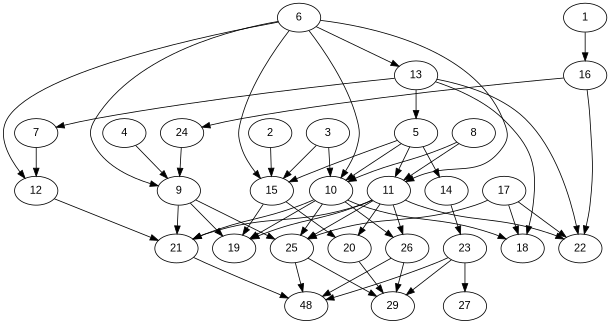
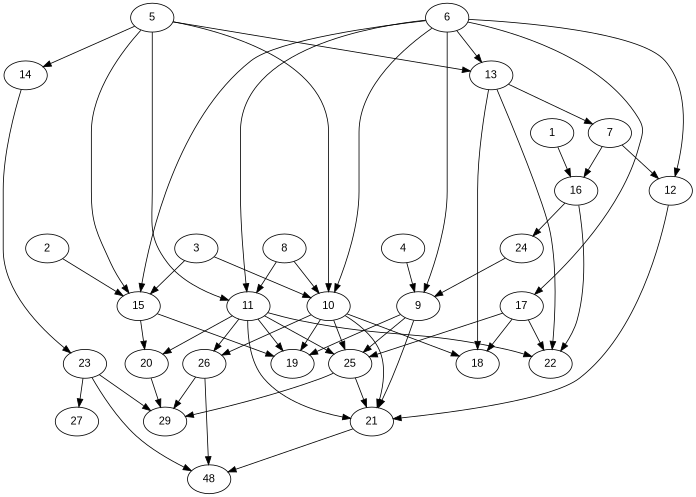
  digraph {
    fontname="Liberation Sans"
    node [alpha=0.06 fontname="Liberation Sans"]
    edge [fontname="Liberation Sans"]
    1 [expect_size=1501967117461377]
    16 [alpha=0.07 expect_size=196896073029219]
    24 [expect_size=39643761258114192]
    22 [alpha=0.15 expect_size=120008530405321472]
    9 [expect_size=8159205922434973696]
    2 [alpha=0.13 expect_size=2374601120116239]
    15 [alpha=0.02 expect_size=15187533081478168576]
    19 [alpha=0.04 expect_size=146116312924109]
    20 [alpha=0.04 expect_size=627466422473792]
    29 [alpha=0.02 expect_size=345592515303447360]
    3 [alpha=0.17 expect_size=1184957644192874496]
    10 [alpha=0.14 expect_size=234269795782334688]
    21 [alpha=0.03 expect_size=208153454351982144]
    25 [alpha=0.05 expect_size=542236135021774976]
    18 [alpha=0.12 expect_size=30068015906907226112]
    26 [alpha=0.13 expect_size=69101263169821605888]
    n17 [alpha=0.16 expect_size=201222095982559232 label=48]
    4 [alpha=0.16 expect_size=63239699121775312896]
    5 [alpha=0.09 expect_size=664890153436842]
    11 [alpha=0.15 expect_size=2921913753270222848]
    13 [alpha=0.13 expect_size=466138525826285568]
    14 [expect_size=22880506345825501184]
    7 [expect_size=4857848357856300]
    23 [alpha=0.20 expect_size=94012004078990160]
    27 [alpha=0.16 expect_size=89761105220728782848]
    6 [alpha=0.04 expect_size=3714459681583086]
    12 [alpha=0.07 expect_size=373578672411914]
    17 [alpha=0.09 expect_size=10333857290206462]
    8 [alpha=0.03 expect_size=444733228841861888]
    1 -> 16
    16 -> 24
    16 -> 22
    24 -> 9
    9 -> 19
    9 -> 21
    9 -> 25
    2 -> 15
    15 -> 19
    15 -> 20
    20 -> 29
    3 -> 15
    3 -> 10
    10 -> 19
    10 -> 21
    10 -> 25
    10 -> 18
    10 -> 26
    21 -> n17
    25 -> 29
-   25 -> n17
+   25 -> 21
    26 -> 29
    26 -> n17
    4 -> 9
    5 -> 15
    5 -> 10
    5 -> 11
-   13 -> 5
+   5 -> 13
    5 -> 14
    11 -> 22
    11 -> 19
    11 -> 20
    11 -> 21
    11 -> 25
    11 -> 26
    13 -> 22
    13 -> 18
    13 -> 7
    14 -> 23
+   7 -> 16
    7 -> 12
    23 -> 29
    23 -> n17
    23 -> 27
    6 -> 9
    6 -> 15
    6 -> 10
    6 -> 11
    6 -> 13
    6 -> 12
+   6 -> 17
    12 -> 21
    17 -> 22
    17 -> 25
    17 -> 18
    8 -> 10
    8 -> 11
  }
